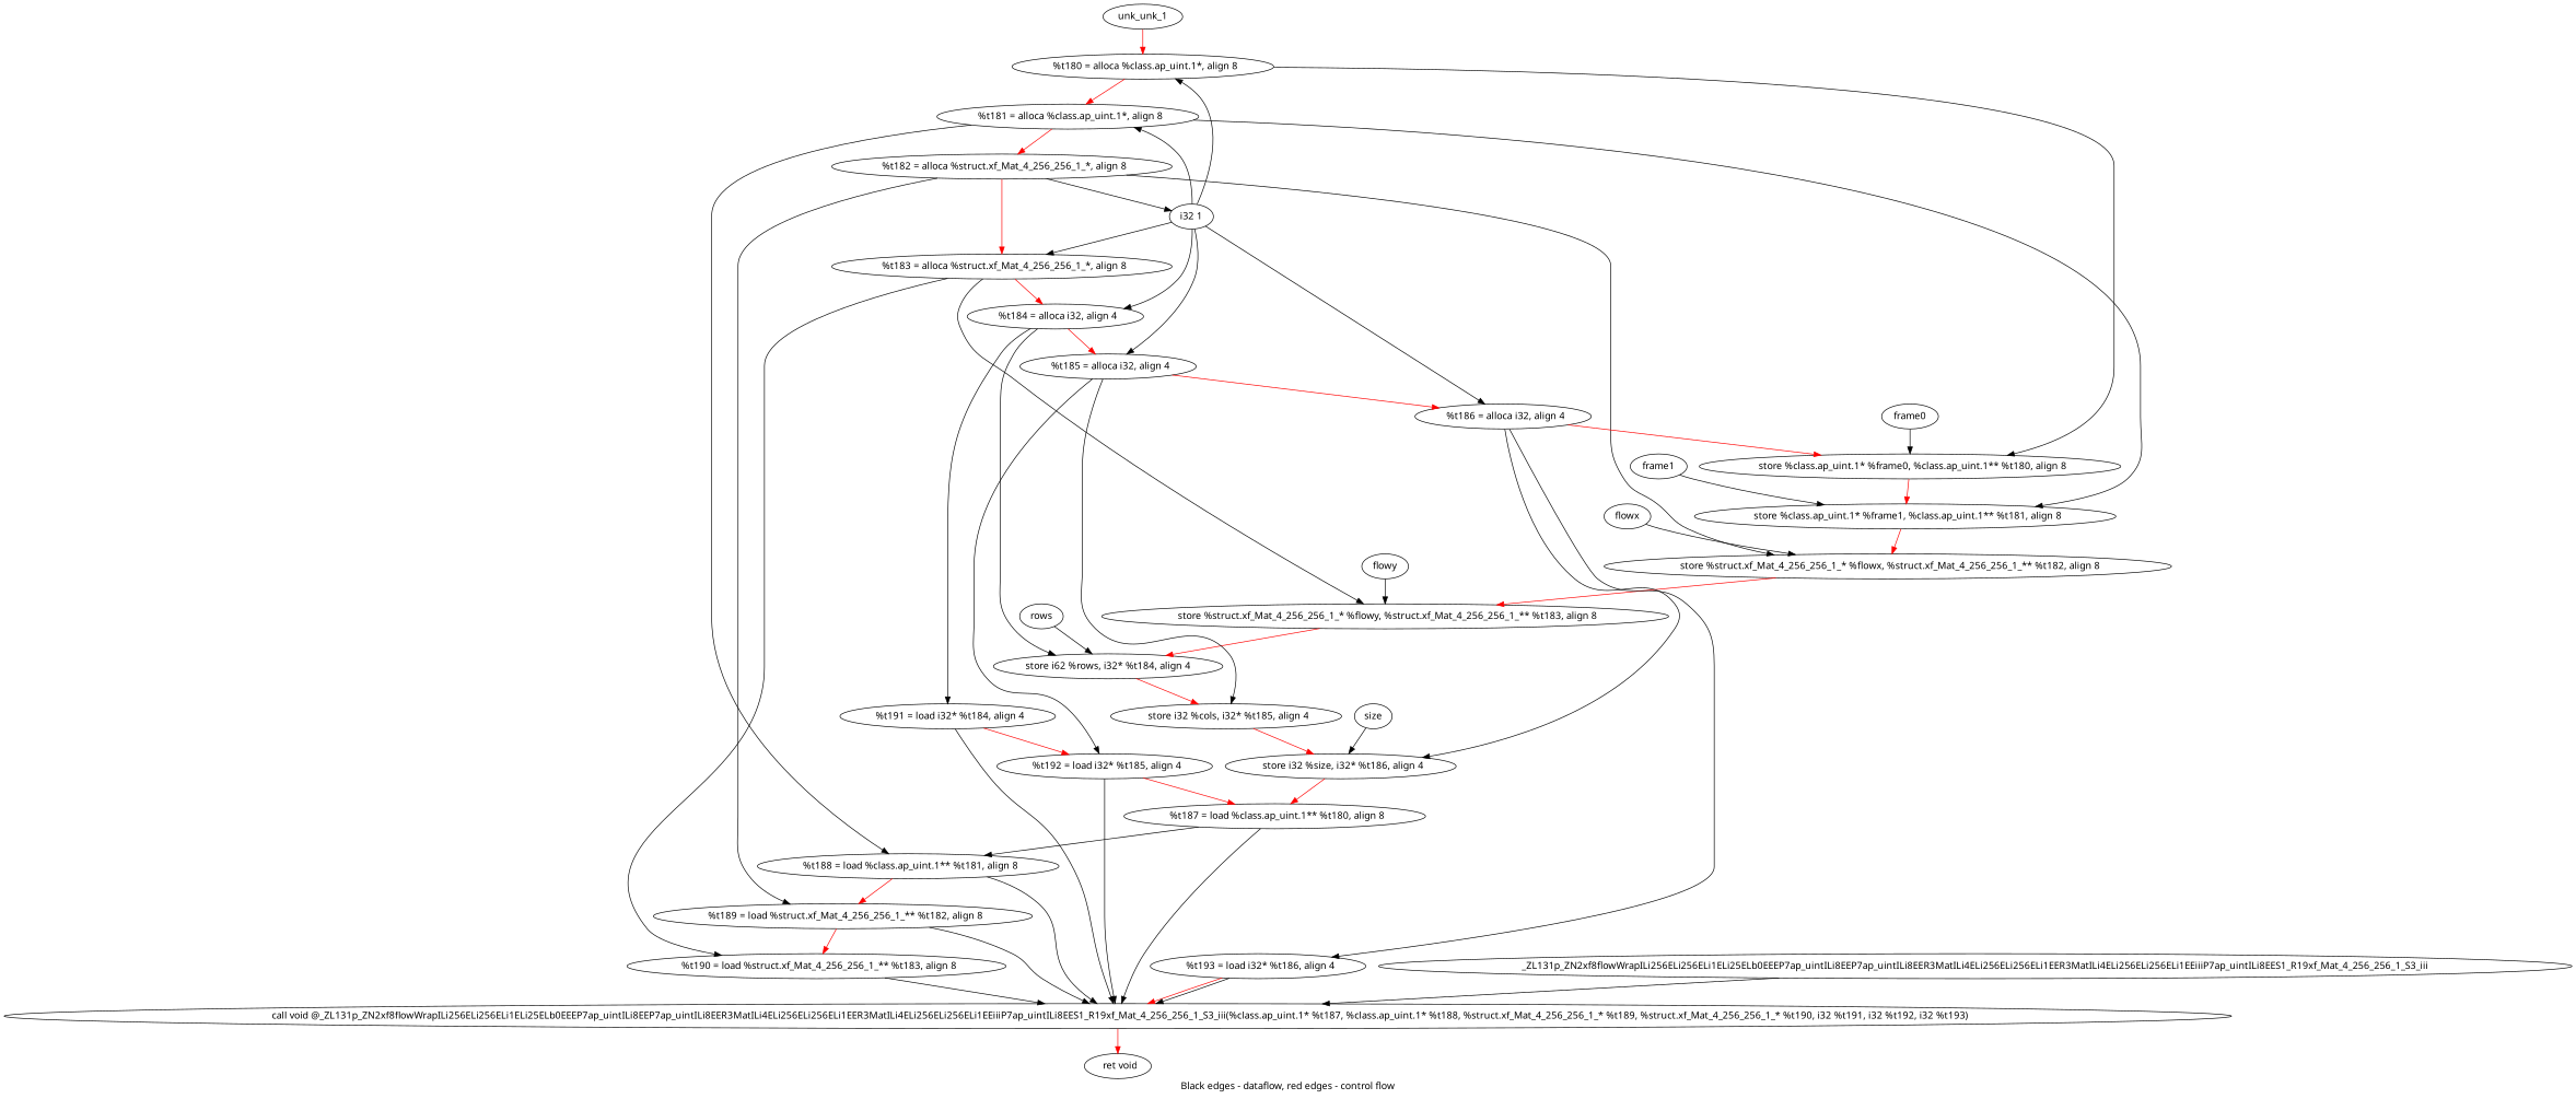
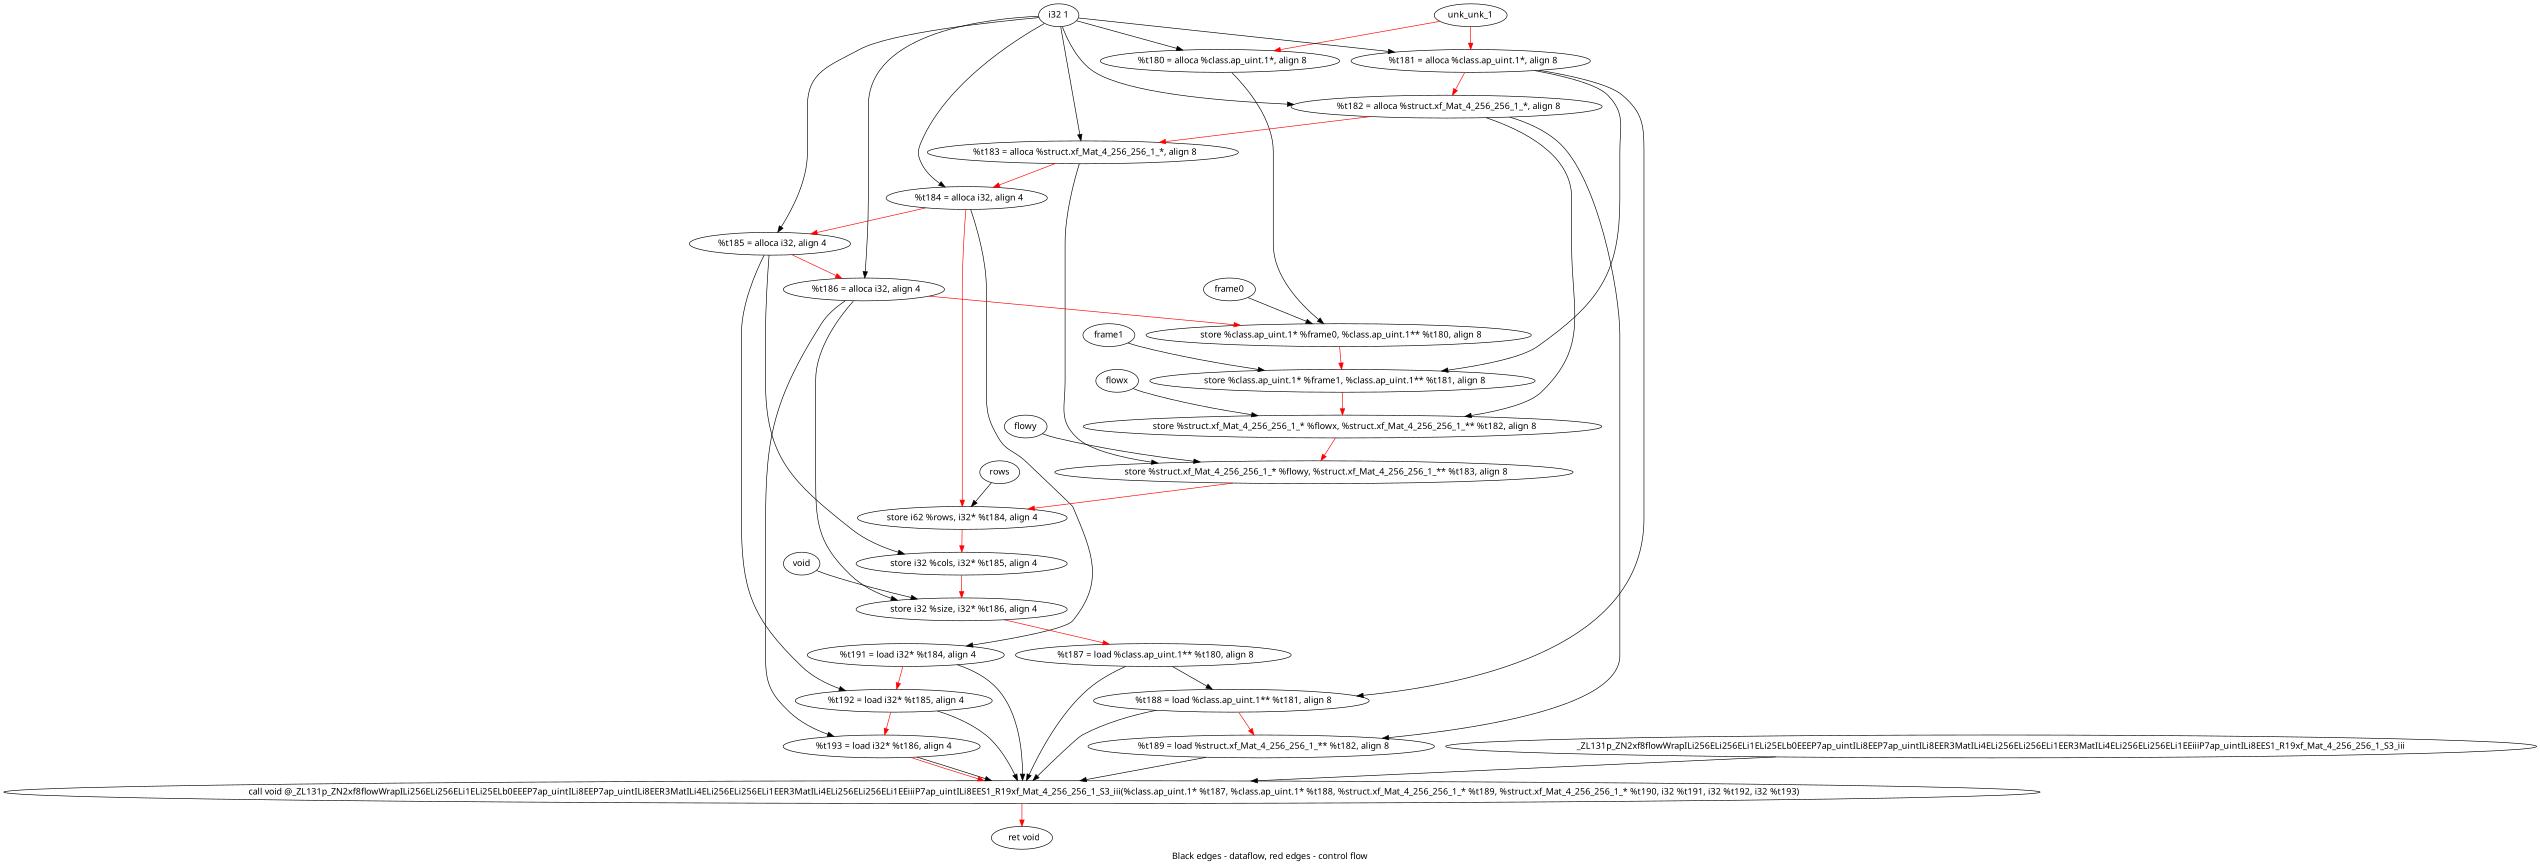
  digraph {
    compound=true
    fontname="Noto Sans"
    label="Black edges - dataflow, red edges - control flow"
    node [fontname="Noto Sans"]
    edge [fontname="Noto Sans"]
    n1 [label="  %t180 = alloca %class.ap_uint.1*, align 8"]
    n2 [label="  %t181 = alloca %class.ap_uint.1*, align 8"]
    n3 [label="  store %class.ap_uint.1* %frame0, %class.ap_uint.1** %t180, align 8"]
    n4 [label="  %t182 = alloca %struct.xf_Mat_4_256_256_1_*, align 8"]
    n5 [label="  store %class.ap_uint.1* %frame1, %class.ap_uint.1** %t181, align 8"]
    n6 [label="  %t188 = load %class.ap_uint.1** %t181, align 8"]
    n7 [label="  %t187 = load %class.ap_uint.1** %t180, align 8"]
    n8 [label="  call void @_ZL131p_ZN2xf8flowWrapILi256ELi256ELi1ELi25ELb0EEEP7ap_uintILi8EEP7ap_uintILi8EER3MatILi4ELi256ELi256ELi1EER3MatILi4ELi256ELi256ELi1EEiiiP7ap_uintILi8EES1_R19xf_Mat_4_256_256_1_S3_iii(%class.ap_uint.1* %t187, %class.ap_uint.1* %t188, %struct.xf_Mat_4_256_256_1_* %t189, %struct.xf_Mat_4_256_256_1_* %t190, i32 %t191, i32 %t192, i32 %t193)"]
    n9 [label="  %t183 = alloca %struct.xf_Mat_4_256_256_1_*, align 8"]
    n10 [label="  store %struct.xf_Mat_4_256_256_1_* %flowx, %struct.xf_Mat_4_256_256_1_** %t182, align 8"]
    n11 [label="  %t189 = load %struct.xf_Mat_4_256_256_1_** %t182, align 8"]
    n12 [label="  %t184 = alloca i32, align 4"]
    n13 [label="  store %struct.xf_Mat_4_256_256_1_* %flowy, %struct.xf_Mat_4_256_256_1_** %t183, align 8"]
-   n14 [label="  %t190 = load %struct.xf_Mat_4_256_256_1_** %t183, align 8"]
    n15 [label="  %t185 = alloca i32, align 4"]
    n16 [label="store i62 %rows, i32* %t184, align 4"]
    n17 [label="  %t191 = load i32* %t184, align 4"]
    n18 [label="  %t186 = alloca i32, align 4"]
    n19 [label="  store i32 %cols, i32* %t185, align 4"]
    n20 [label="  %t192 = load i32* %t185, align 4"]
    n21 [label="  store i32 %size, i32* %t186, align 4"]
    n22 [label="  %t193 = load i32* %t186, align 4"]
    n23 [label="  ret void"]
    n24 [label=unk_unk_1]
    "i32 1"
    frame0
    frame1
    flowx
    flowy
    rows
-   size
+   size [label=void]
    _ZL131p_ZN2xf8flowWrapILi256ELi256ELi1ELi25ELb0EEEP7ap_uintILi8EEP7ap_uintILi8EER3MatILi4ELi256ELi256ELi1EER3MatILi4ELi256ELi256ELi1EEiiiP7ap_uintILi8EES1_R19xf_Mat_4_256_256_1_S3_iii
-   n1 -> n2 [color=red weight=2]
+   n24 -> n2 [color=red weight=2]
    n1 -> n3
    n2 -> n4 [color=red weight=2]
    n2 -> n5
    n2 -> n6
    n3 -> n5 [color=red weight=2]
    n4 -> n9 [color=red weight=2]
    n4 -> n10
    n4 -> n11
    n5 -> n10 [color=red weight=2]
    n6 -> n8
    n6 -> n11 [color=red weight=2]
    n7 -> n6 [color=black weight=2]
    n7 -> n8
    n8 -> n23 [color=red weight=2]
    n9 -> n12 [color=red weight=2]
    n9 -> n13
-   n9 -> n14
    n10 -> n13 [color=red weight=2]
    n11 -> n8
-   n11 -> n14 [color=red weight=2]
    n12 -> n15 [color=red weight=2]
-   n12 -> n16
+   n12 -> n16 [color=red]
    n12 -> n17
    n13 -> n16 [color=red weight=2]
-   n14 -> n8
    n15 -> n18 [color=red weight=2]
    n15 -> n19
    n15 -> n20
    n16 -> n19 [color=red weight=2]
    n17 -> n8
    n17 -> n20 [color=red weight=2]
    n18 -> n3 [color=red weight=2]
    n18 -> n21
    n18 -> n22
    n19 -> n21 [color=red weight=2]
    n20 -> n8
-   n20 -> n7 [color=red weight=2]
+   n20 -> n22 [color=red weight=2]
    n21 -> n7 [color=red weight=2]
    n22 -> n8 [color=red weight=2]
    n22 -> n8
    n24 -> n1 [color=red]
    "i32 1" -> n1
    "i32 1" -> n2
-   n4 -> "i32 1"
+   "i32 1" -> n4
    "i32 1" -> n9
    "i32 1" -> n12
    "i32 1" -> n15
    "i32 1" -> n18
    frame0 -> n3
    frame1 -> n5
    flowx -> n10
    flowy -> n13
    rows -> n16
    size -> n21
    _ZL131p_ZN2xf8flowWrapILi256ELi256ELi1ELi25ELb0EEEP7ap_uintILi8EEP7ap_uintILi8EER3MatILi4ELi256ELi256ELi1EER3MatILi4ELi256ELi256ELi1EEiiiP7ap_uintILi8EES1_R19xf_Mat_4_256_256_1_S3_iii -> n8
  }
